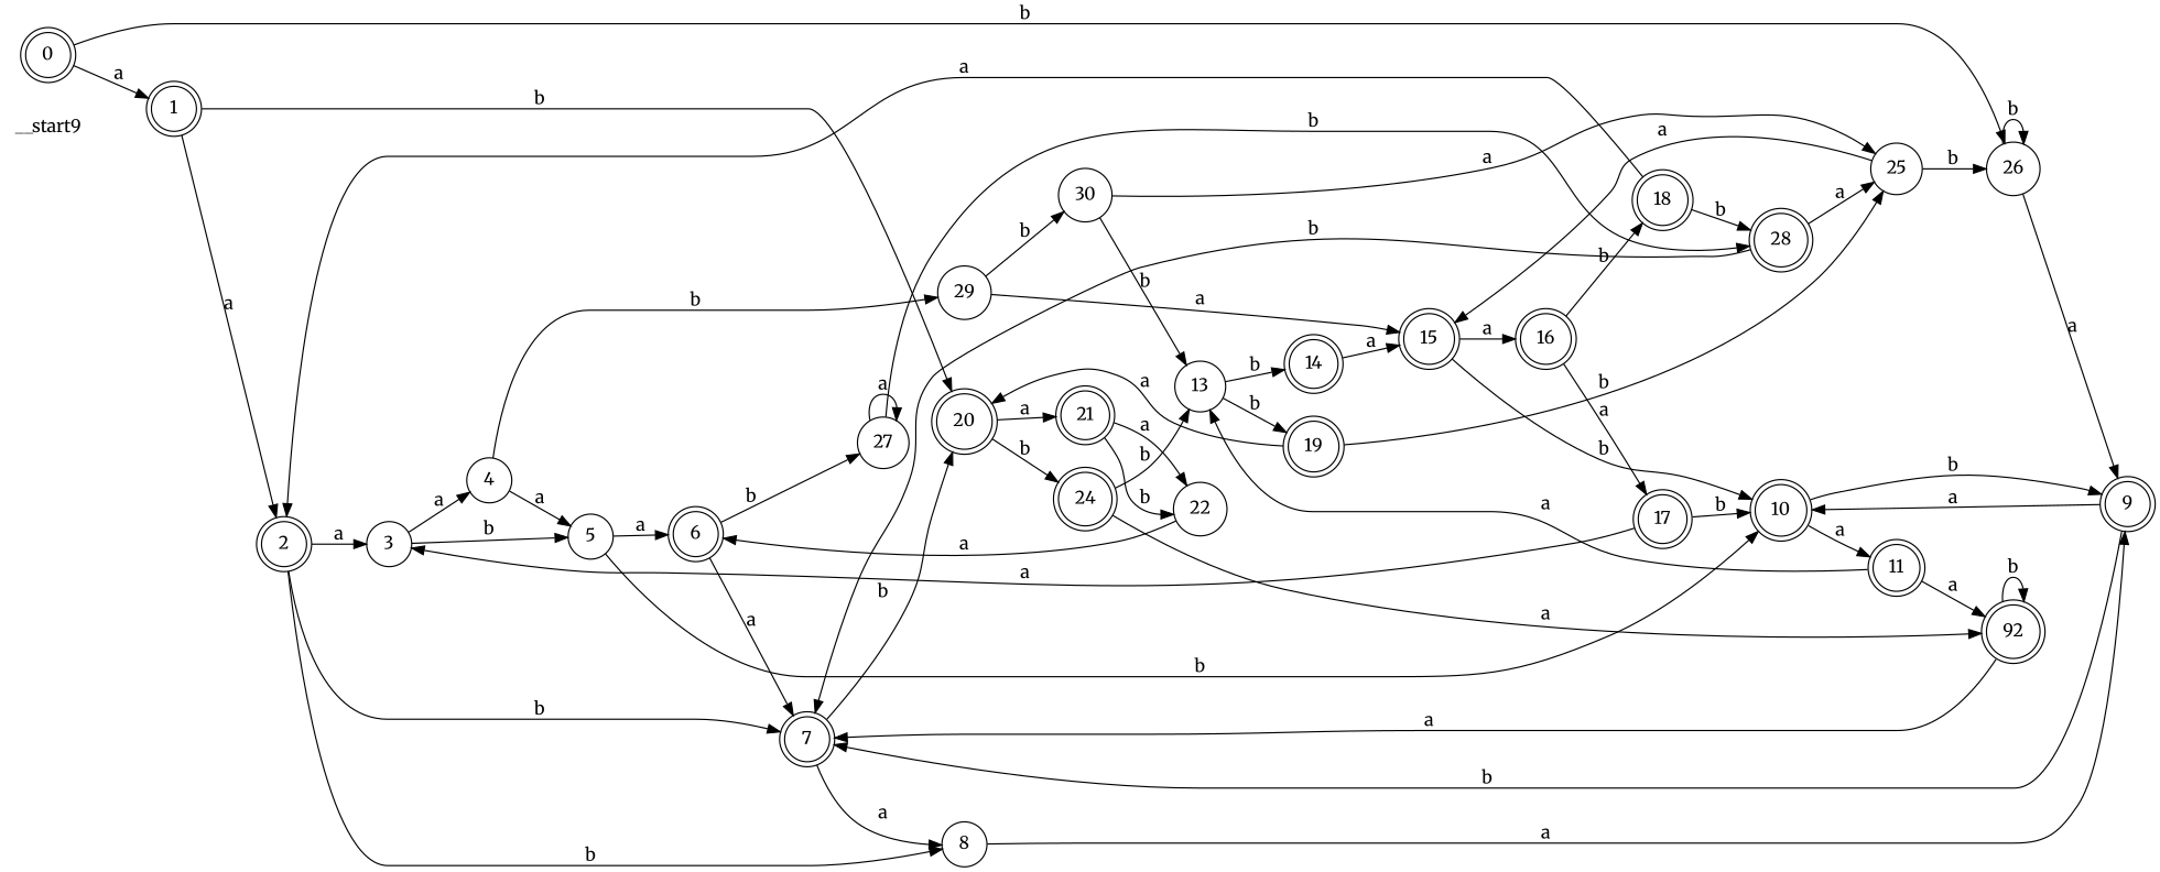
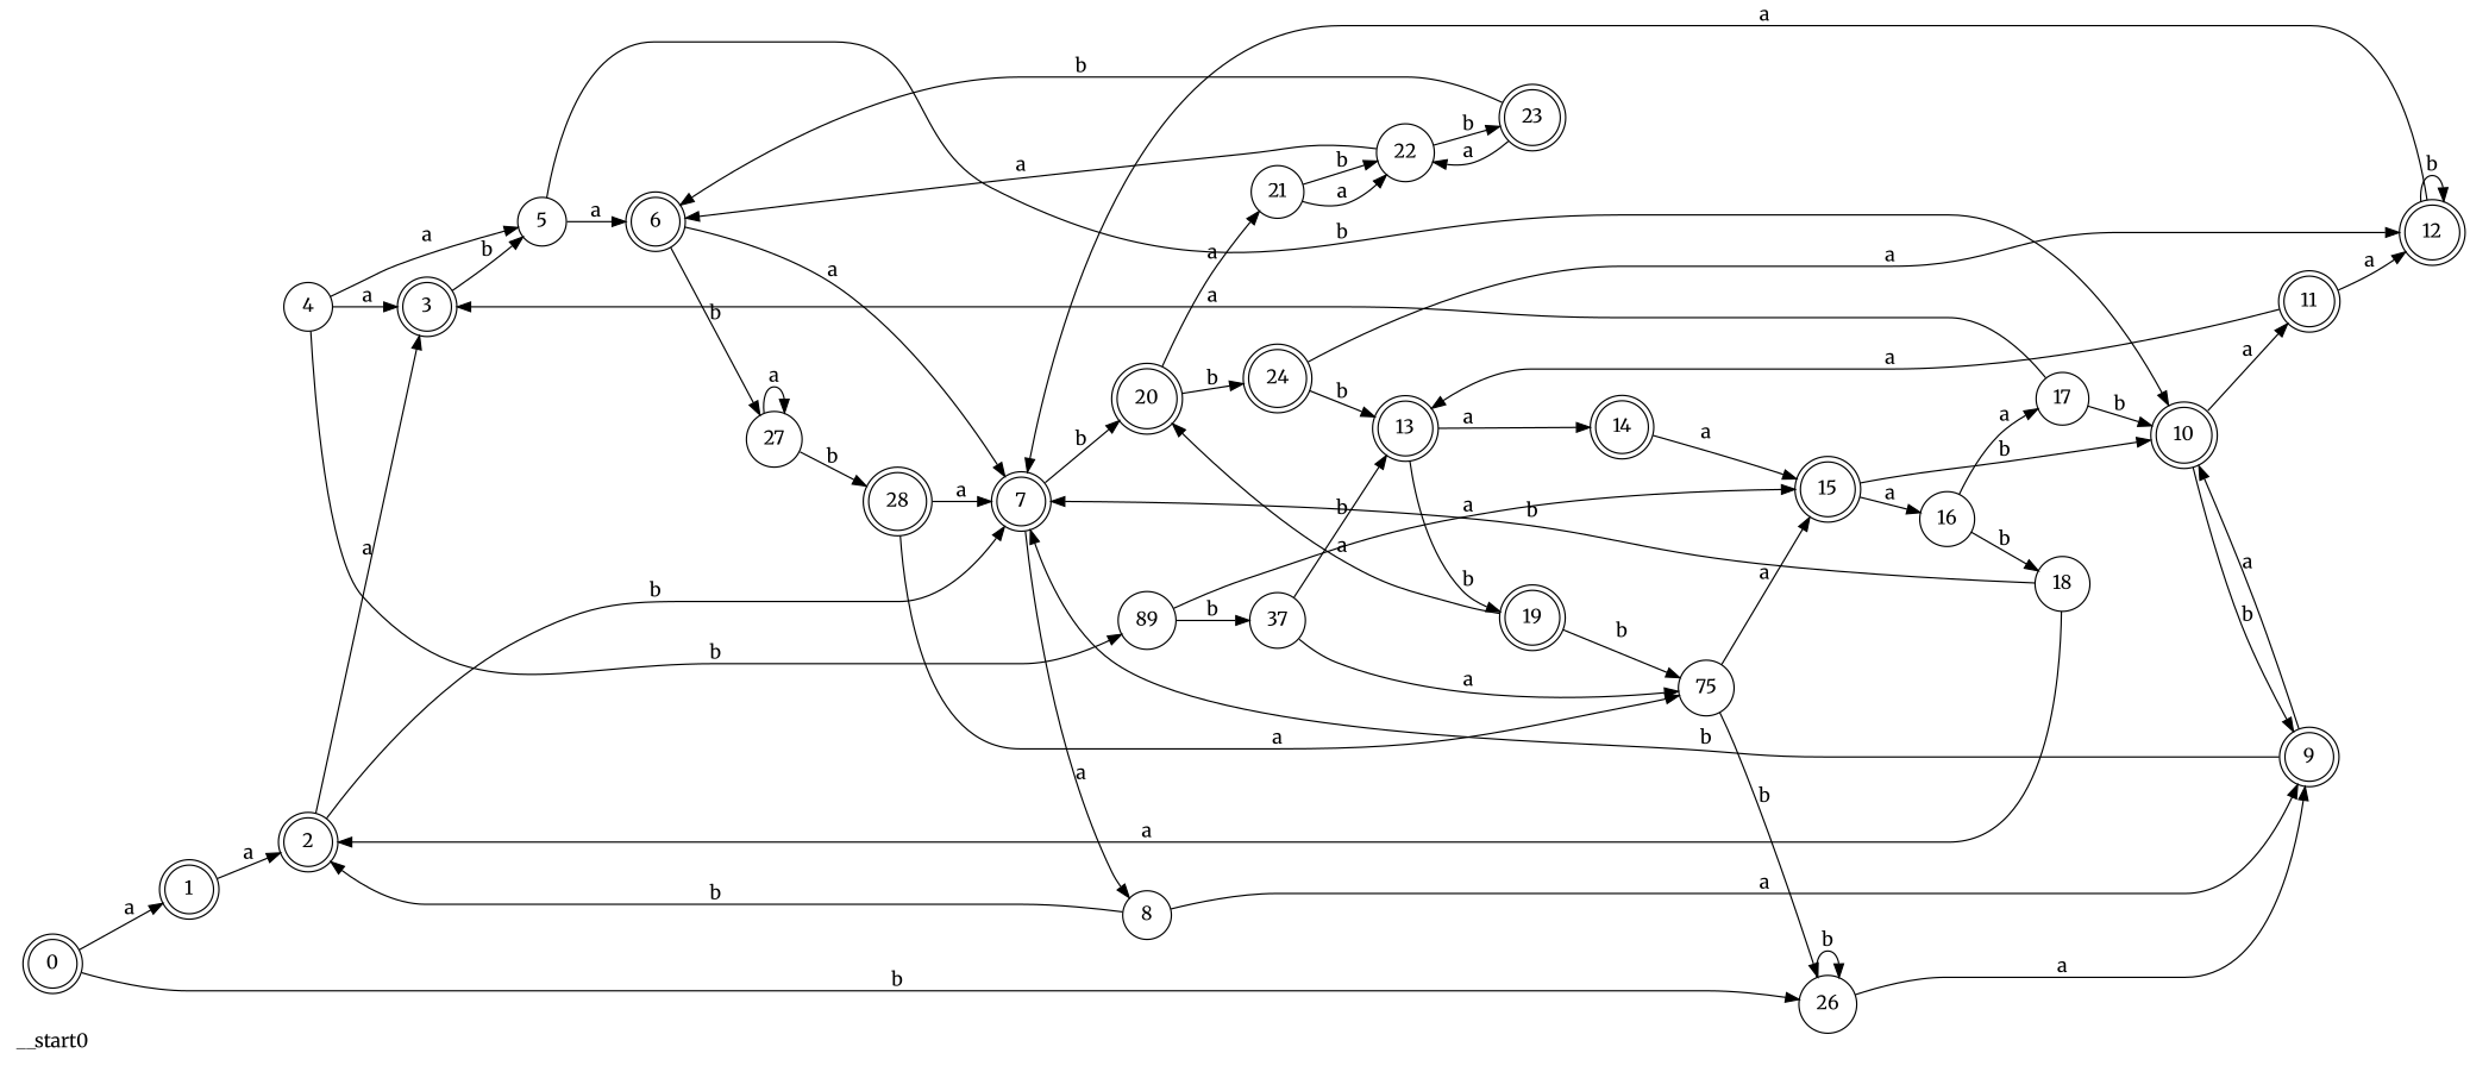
  digraph {
    fontname=Merriweather
    rankdir=LR
    node [fontname=Merriweather shape=doublecircle color=black fillcolor=white style="rounded,filled"]
    edge [fontname=Merriweather]
-   __start0 [shape=none label=__start9 color="" fillcolor="" style=""]
+   __start0 [shape=none color="" fillcolor="" style=""]
    n2 [label=0]
    n3 [label=1]
    n4 [label=26 shape=circle]
    n5 [label=2]
    n6 [label=20]
    n7 [label=9]
-   n8 [label=3 shape=circle style=filled]
+   n8 [label=3 style=filled]
    n9 [label=7]
-   n10 [label=21]
+   n10 [label=21 shape=circle]
    n11 [label=24]
    n12 [label=4 shape=circle style=filled]
    n13 [label=5 shape=circle style=filled]
    n14 [label=8 shape=circle style=filled]
-   n15 [label=29 shape=circle style=filled]
+   n15 [label=89 shape=circle style=filled]
    n16 [label=6]
    n17 [label=10]
    n18 [label=15]
-   n19 [label=30 shape=circle style=filled]
+   n19 [label=37 shape=circle style=filled]
    n20 [label=27 shape=circle style=filled]
    n21 [label=11]
    n22 [label=28]
-   n23 [label=92]
-   n24 [label=13 shape=circle style=filled]
+   n23 [label=12]
+   n24 [label=13 style=filled]
    n25 [label=14]
    n26 [label=19]
-   n27 [label=25 shape=circle style=filled]
-   n28 [label=16 style=filled]
-   n29 [label=17 style=filled]
-   n30 [label=18]
+   n27 [label=75 shape=circle style=filled]
+   n28 [label=16 shape=circle style=filled]
+   n29 [label=17 shape=circle style=filled]
+   n30 [label=18 shape=circle]
    n31 [label=22 shape=circle style=filled]
+   n32 [label=23]
    n2 -> n3 [label=a]
    n2 -> n4 [label=b]
    n3 -> n5 [label=a]
-   n3 -> n6 [label=b]
    n4 -> n4 [label=b]
    n4 -> n7 [label=a]
    n5 -> n8 [label=a]
    n5 -> n9 [label=b]
    n6 -> n10 [label=a]
    n6 -> n11 [label=b]
    n7 -> n9 [label=b]
    n7 -> n17 [label=a]
-   n8 -> n12 [label=a]
+   n12 -> n8 [label=a]
    n8 -> n13 [label=b]
    n9 -> n6 [label=b]
    n9 -> n14 [label=a]
    n10 -> n31 [label=a]
    n10 -> n31 [label=b]
    n11 -> n23 [label=a]
    n11 -> n24 [label=b]
    n12 -> n13 [label=a]
    n12 -> n15 [label=b]
    n13 -> n16 [label=a]
    n13 -> n17 [label=b]
-   n5 -> n14 [label=b]
+   n14 -> n5 [label=b]
    n14 -> n7 [label=a]
    n15 -> n18 [label=a]
    n15 -> n19 [label=b]
    n16 -> n9 [label=a]
    n16 -> n20 [label=b]
    n17 -> n7 [label=b]
    n17 -> n21 [label=a]
    n18 -> n17 [label=b]
    n18 -> n28 [label=a]
    n19 -> n24 [label=b]
    n19 -> n27 [label=a]
    n20 -> n20 [label=a]
    n20 -> n22 [label=b]
    n21 -> n23 [label=a]
    n21 -> n24 [label=a]
-   n22 -> n9 [label=b]
+   n22 -> n9 [label=a]
    n22 -> n27 [label=a]
    n23 -> n9 [label=a]
    n23 -> n23 [label=b]
-   n24 -> n25 [label=b]
+   n24 -> n25 [label=a]
    n24 -> n26 [label=b]
    n25 -> n18 [label=a]
    n26 -> n6 [label=a]
    n26 -> n27 [label=b]
    n27 -> n4 [label=b]
    n27 -> n18 [label=a]
    n28 -> n29 [label=a]
    n28 -> n30 [label=b]
    n29 -> n8 [label=a]
    n29 -> n17 [label=b]
    n30 -> n5 [label=a]
-   n30 -> n22 [label=b]
+   n30 -> n9 [label=b]
    n31 -> n16 [label=a]
+   n31 -> n32 [label=b]
+   n32 -> n16 [label=b]
+   n32 -> n31 [label=a]
  }
